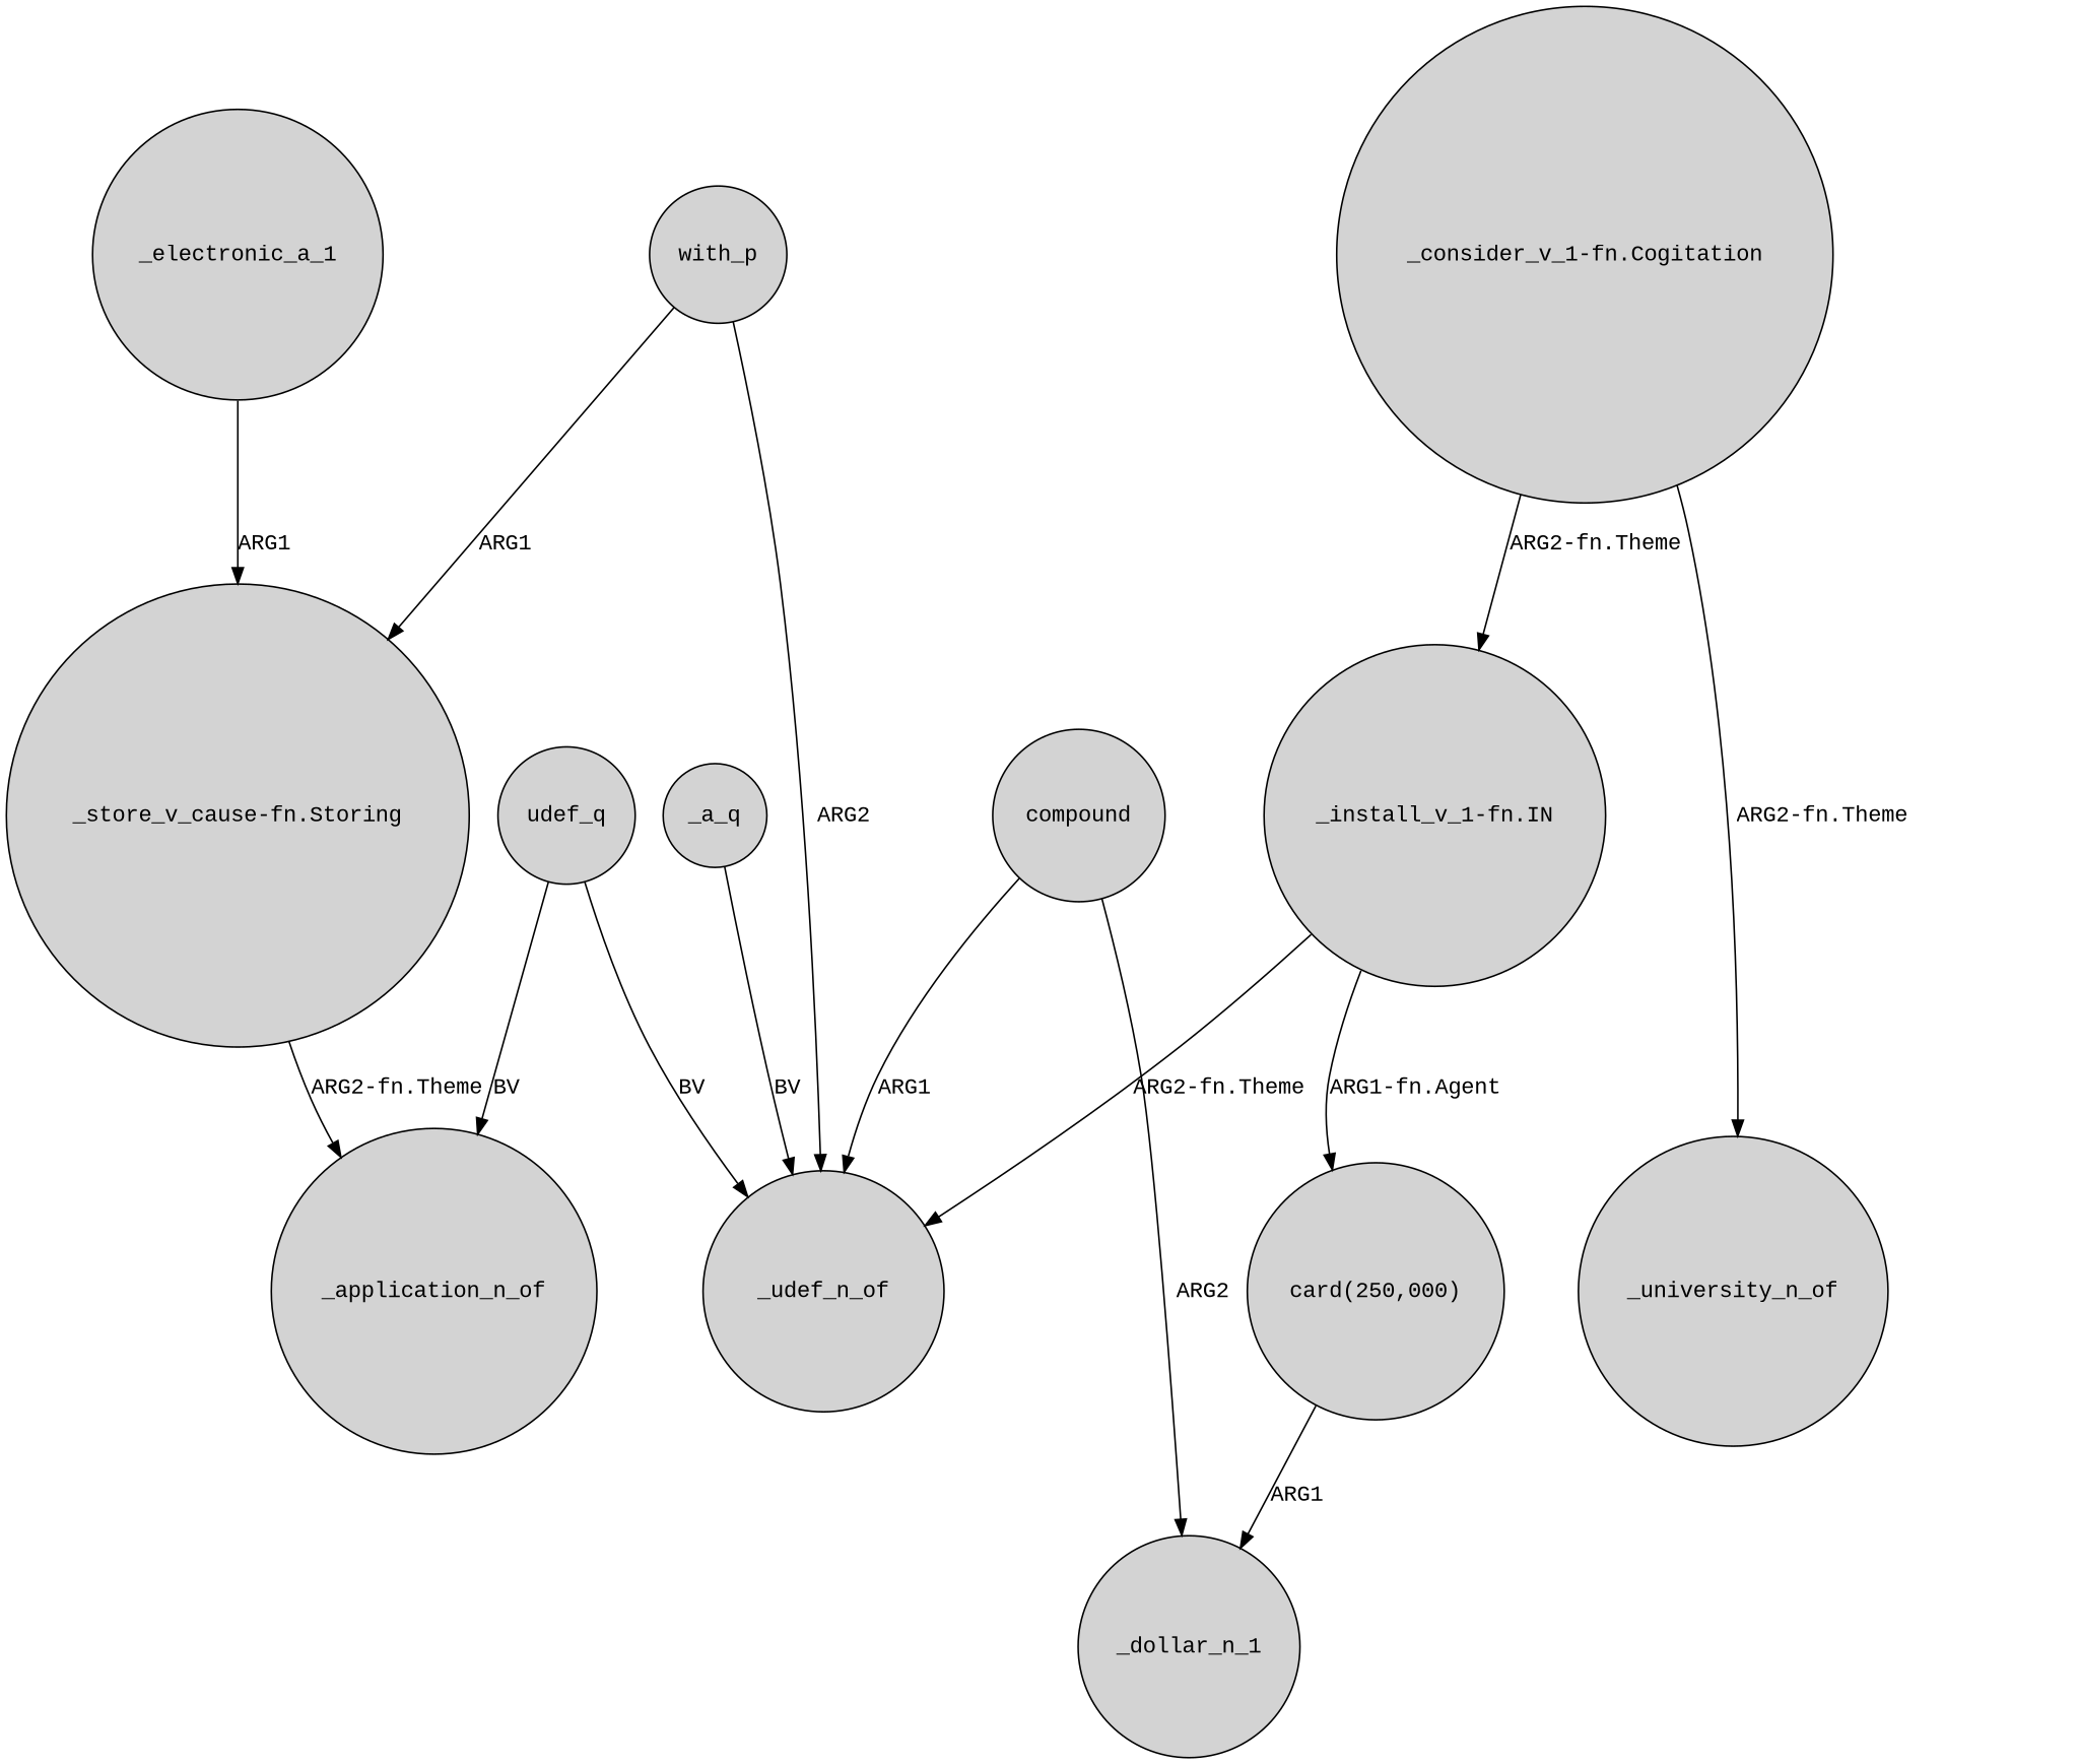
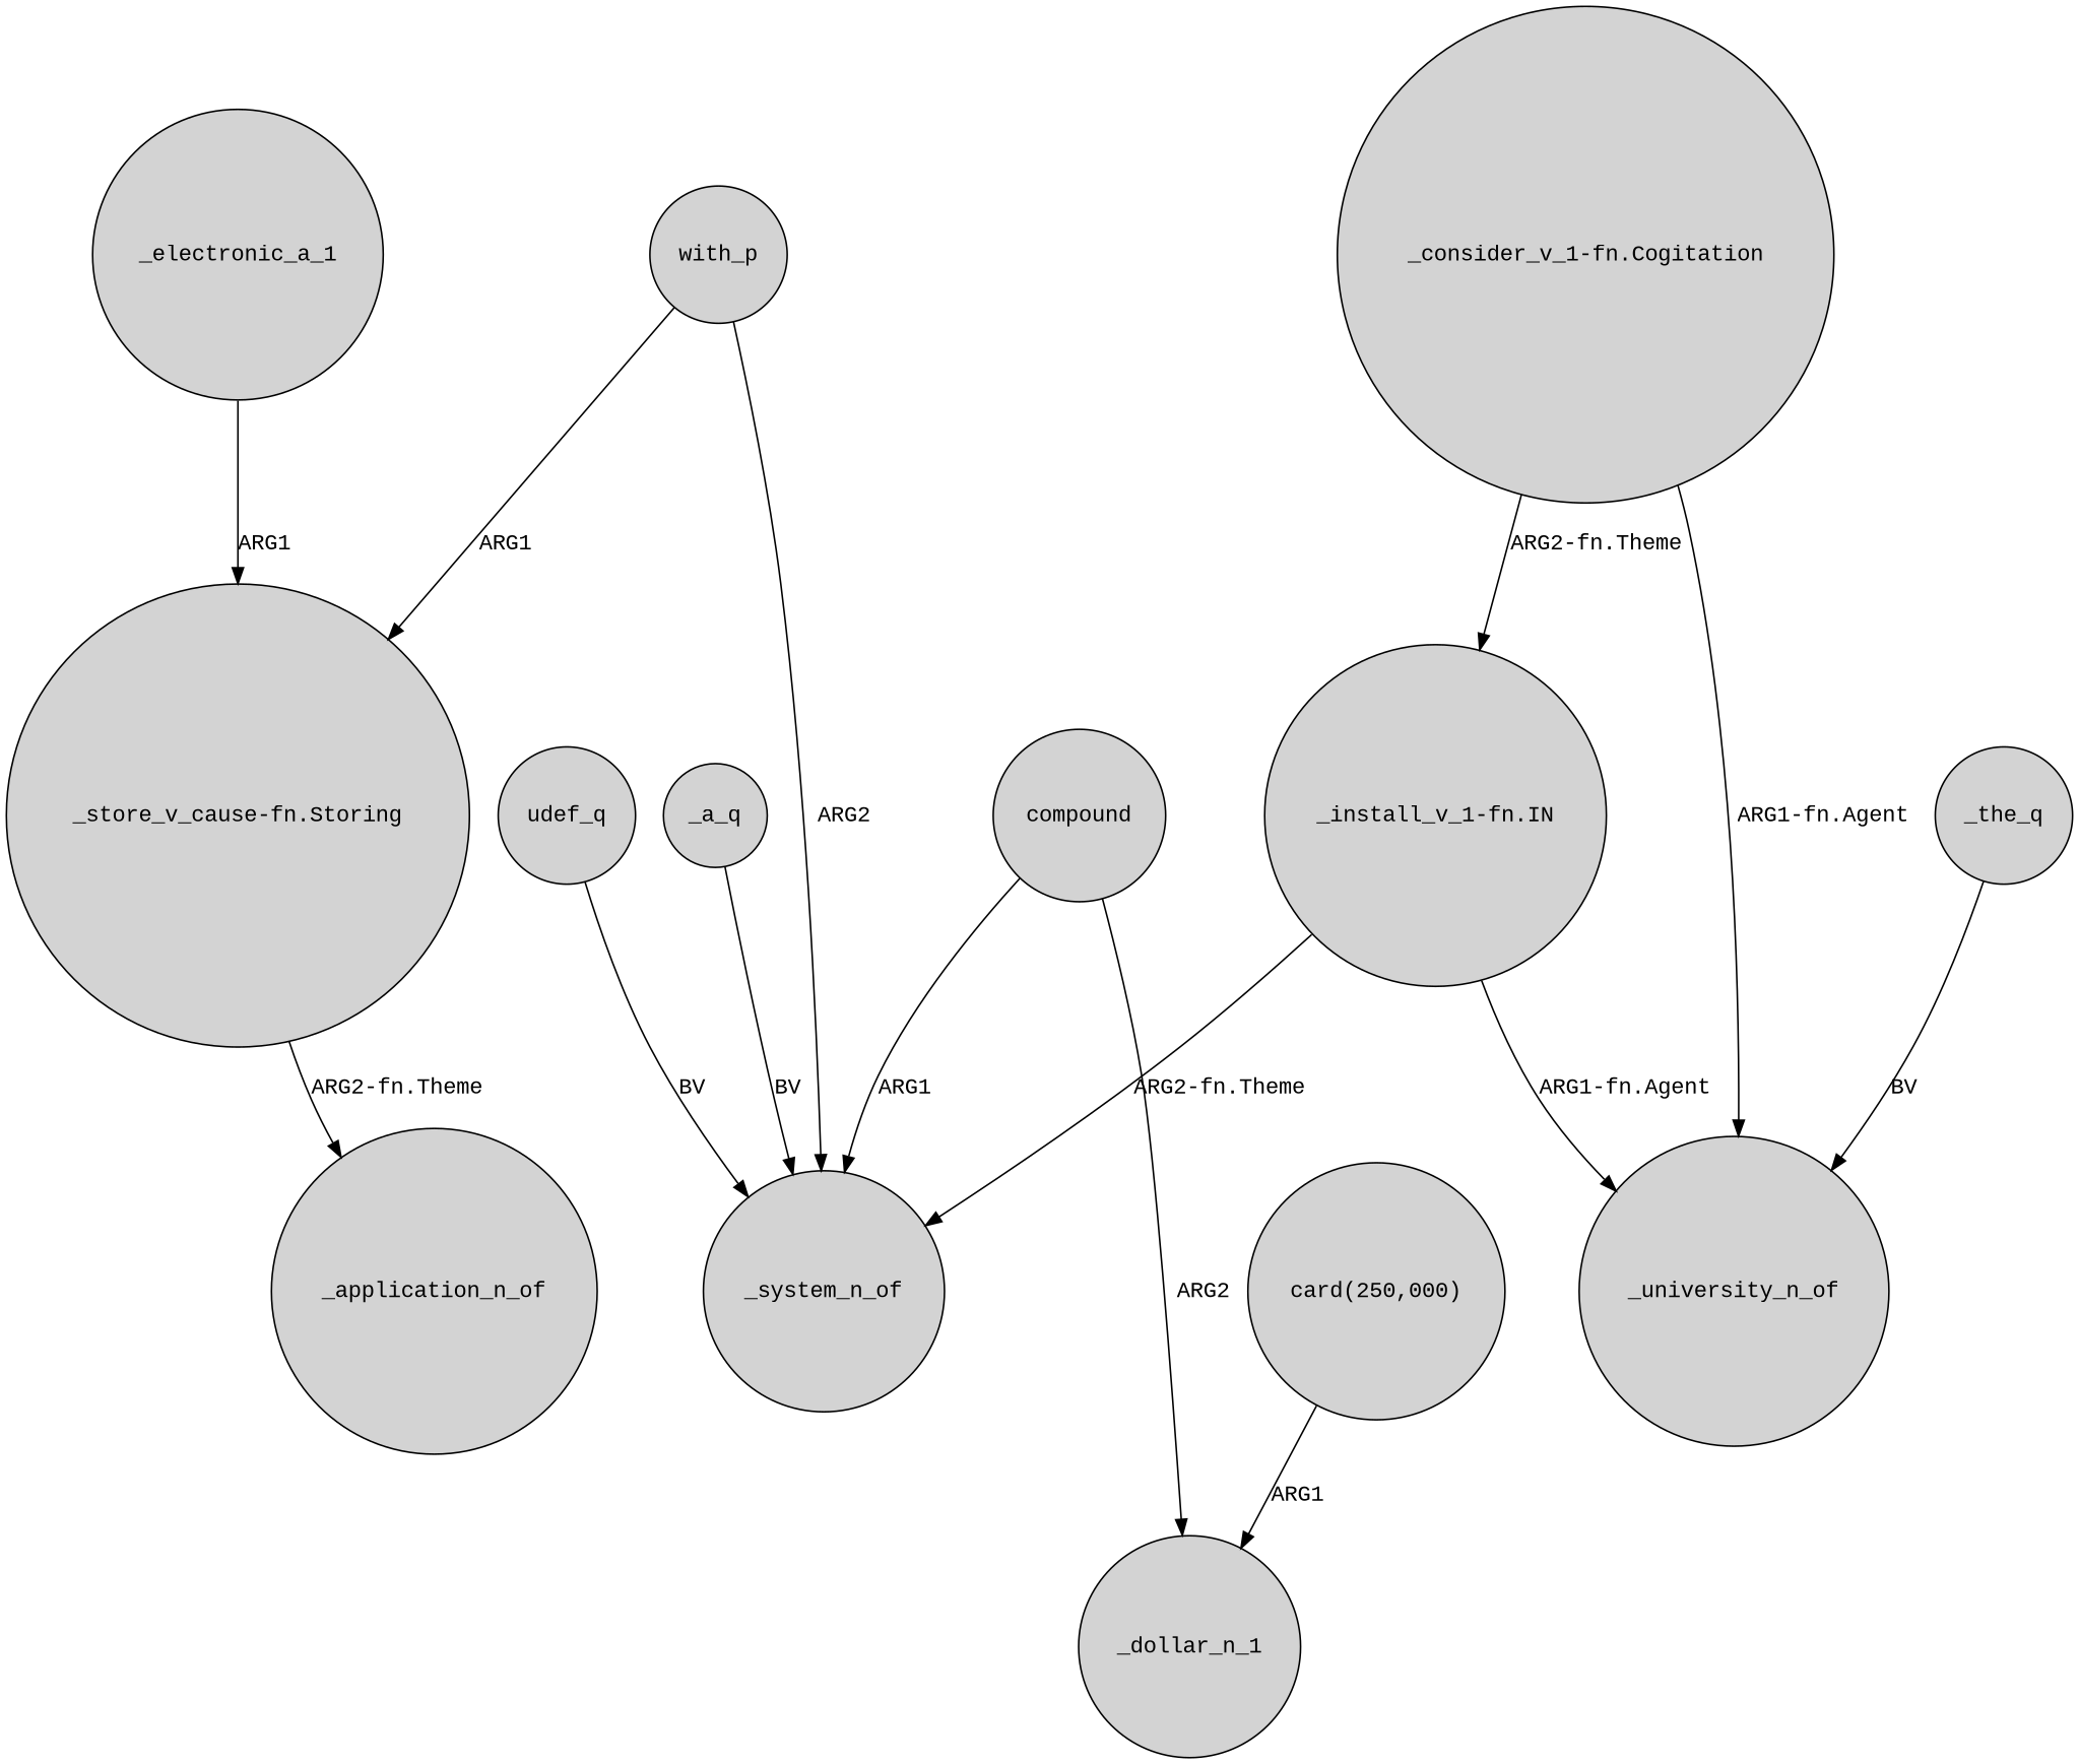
  digraph {
    fontname="Liberation Mono"
    node [fontname="Liberation Mono" shape=circle style=filled]
    edge [fontname="Liberation Mono"]
    _a_q
-   _system_n_of [label=_udef_n_of]
+   _system_n_of
    with_p
    "_store_v_cause-fn.Storing"
    _application_n_of
    "_consider_v_1-fn.Cogitation"
    _university_n_of
    "_install_v_1-fn.IN"
+   _the_q
    compound
    _dollar_n_1
    "card(250,000)"
    udef_q
    _electronic_a_1
    _a_q -> _system_n_of [label=BV]
    with_p -> _system_n_of [label=ARG2]
    with_p -> "_store_v_cause-fn.Storing" [label=ARG1]
    "_store_v_cause-fn.Storing" -> _application_n_of [label="ARG2-fn.Theme"]
-   "_consider_v_1-fn.Cogitation" -> _university_n_of [label="ARG2-fn.Theme"]
+   "_consider_v_1-fn.Cogitation" -> _university_n_of [label="ARG1-fn.Agent"]
    "_consider_v_1-fn.Cogitation" -> "_install_v_1-fn.IN" [label="ARG2-fn.Theme"]
    "_install_v_1-fn.IN" -> _system_n_of [label="ARG2-fn.Theme"]
-   "_install_v_1-fn.IN" -> "card(250,000)" [label="ARG1-fn.Agent"]
+   "_install_v_1-fn.IN" -> _university_n_of [label="ARG1-fn.Agent"]
+   _the_q -> _university_n_of [label=BV]
    compound -> _system_n_of [label=ARG1]
    compound -> _dollar_n_1 [label=ARG2]
    "card(250,000)" -> _dollar_n_1 [label=ARG1]
    udef_q -> _system_n_of [label=BV]
-   udef_q -> _application_n_of [label=BV]
    _electronic_a_1 -> "_store_v_cause-fn.Storing" [label=ARG1]
  }
